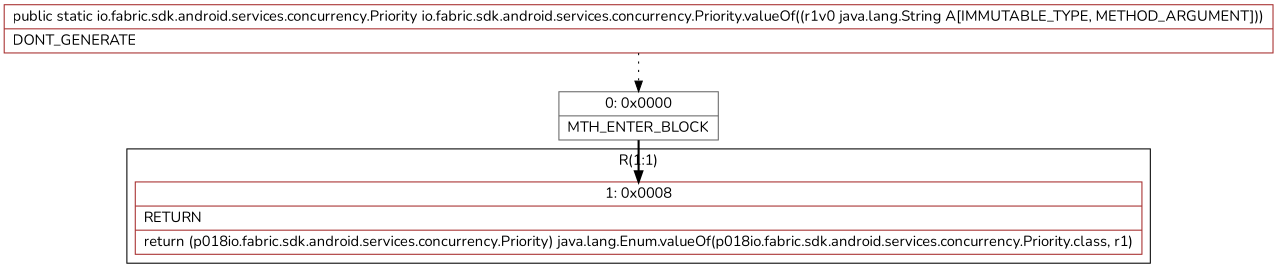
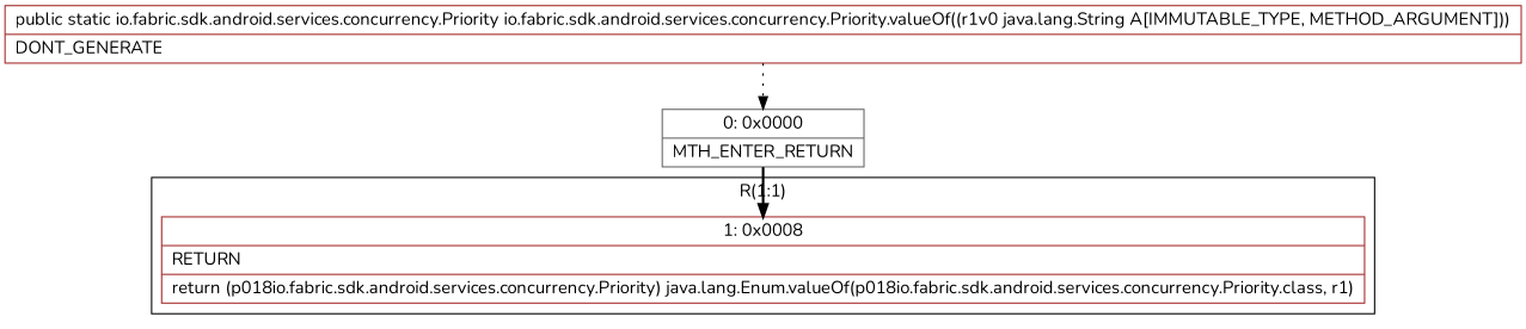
  digraph {
    fontname=Nunito
    node [color=brown shape=record fontname=Nunito]
    edge [fontname=Nunito]
    n1 [label="{1\:\ 0x0008|RETURN\l|return (p018io.fabric.sdk.android.services.concurrency.Priority) java.lang.Enum.valueOf(p018io.fabric.sdk.android.services.concurrency.Priority.class, r1)\l}"]
-   n2 [color=gray40 label="{0\:\ 0x0000|MTH_ENTER_BLOCK\l}"]
+   n2 [color=gray40 label="{0\:\ 0x0000|MTH_ENTER_RETURN\l}"]
    n3 [label="{public static io.fabric.sdk.android.services.concurrency.Priority io.fabric.sdk.android.services.concurrency.Priority.valueOf((r1v0 java.lang.String A[IMMUTABLE_TYPE, METHOD_ARGUMENT]))  | DONT_GENERATE\l}"]
    subgraph cluster_1 {
      label="R(1:1)"
      n1
    }
    n2 -> n1 [style=bold]
    n3 -> n2 [style=dotted]
  }
